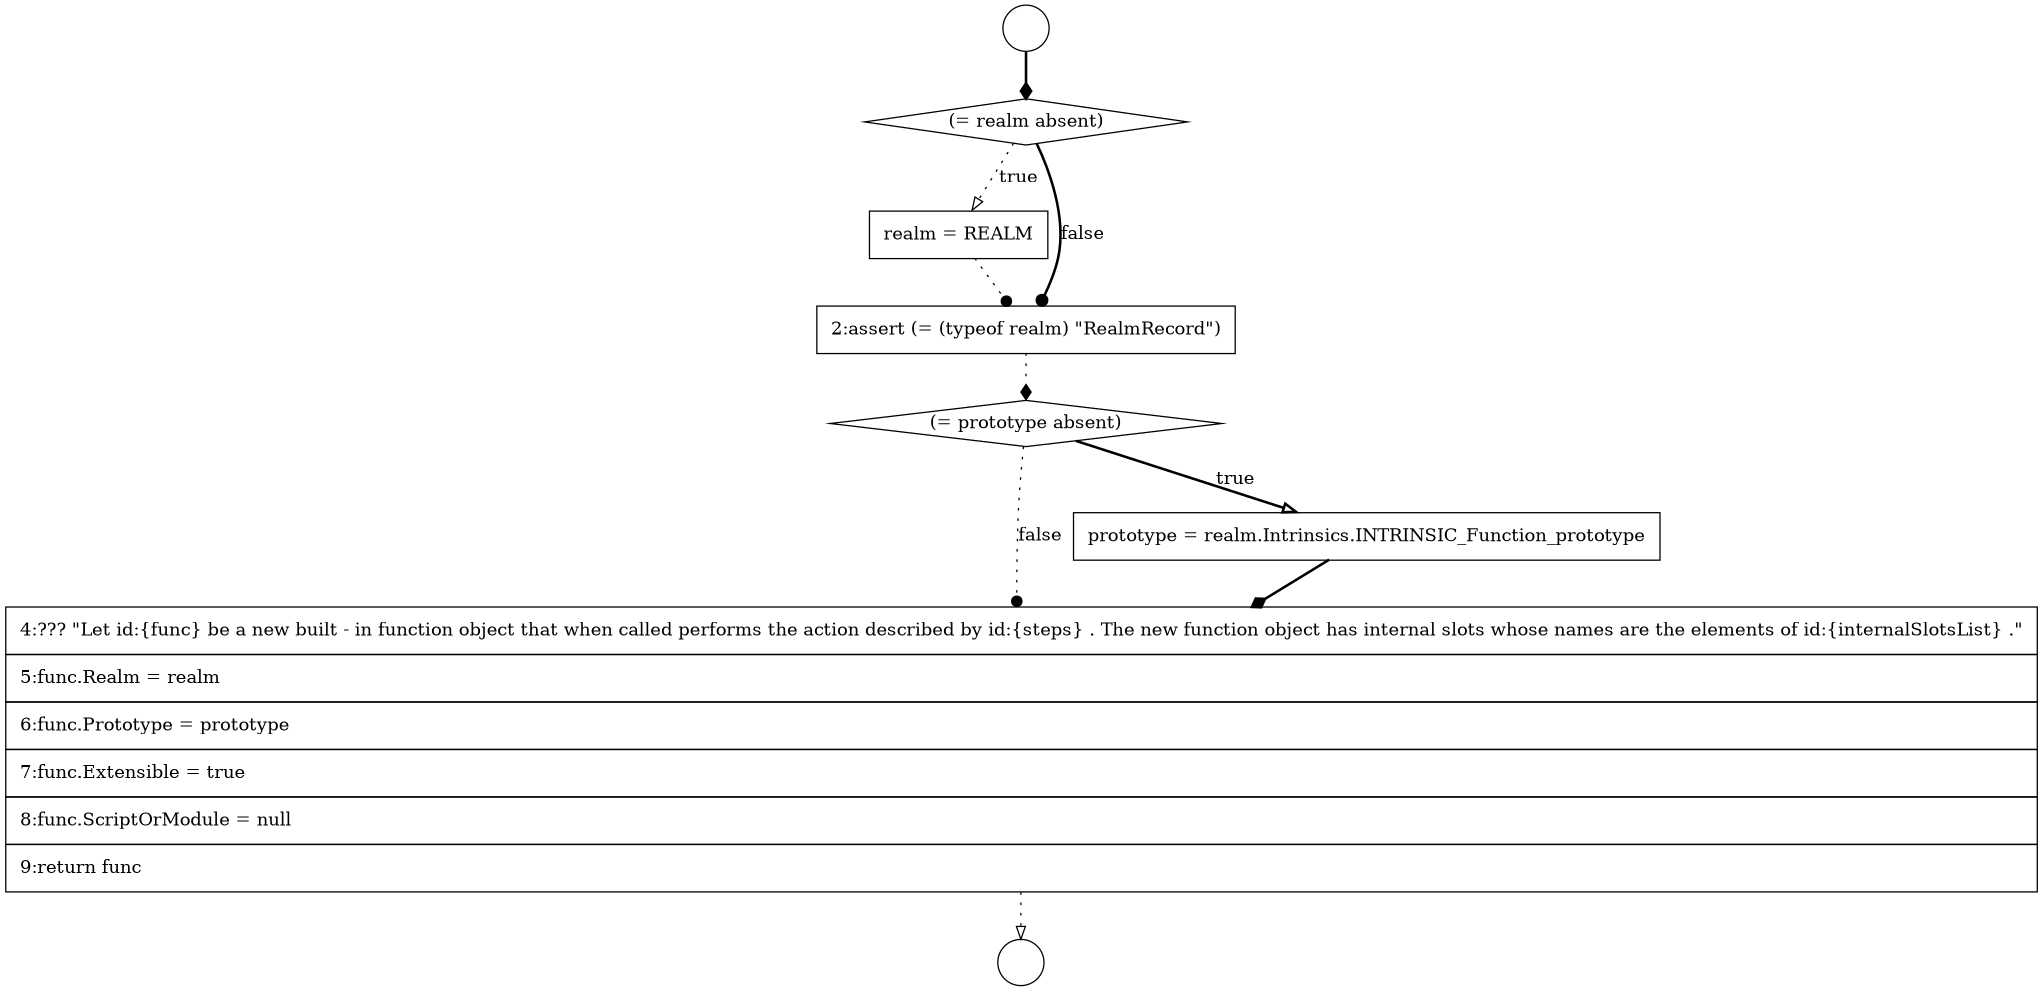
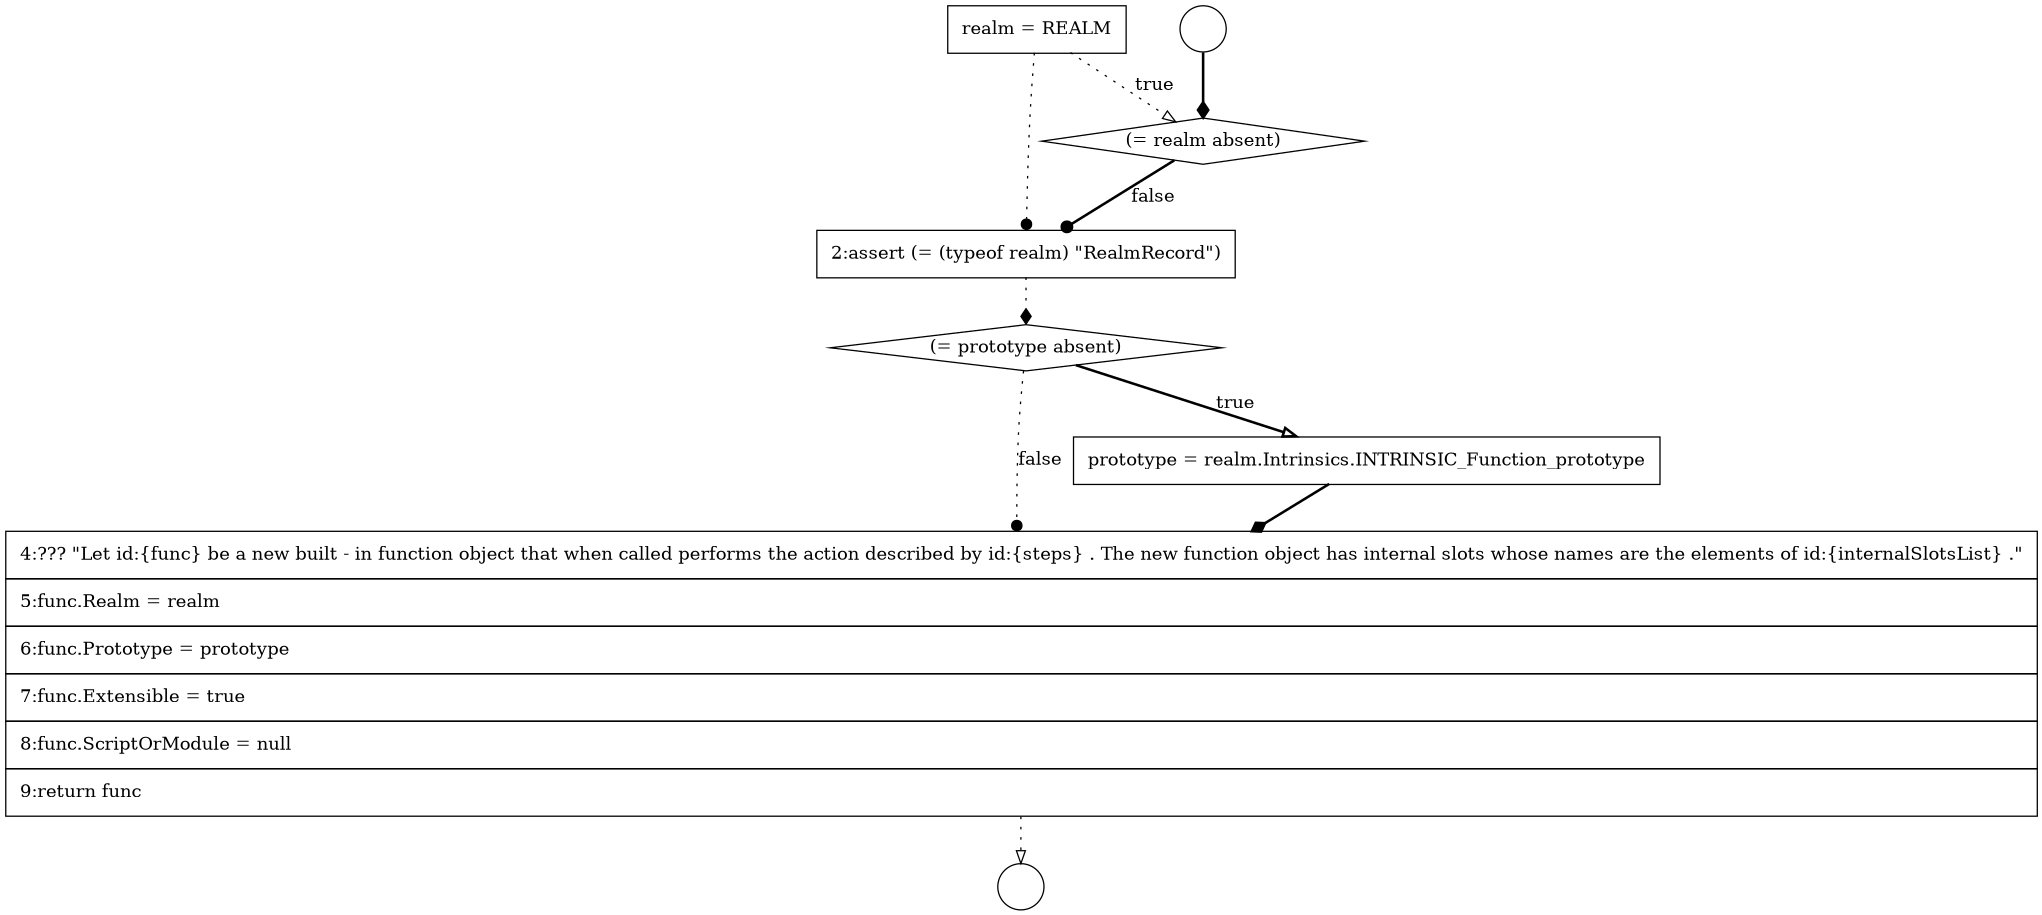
  digraph {
    node [color=black fillcolor=white shape=none style=filled]
    edge [arrowhead=dot color=black style=dotted]
    n1 [label=<<font color="black">     <table border="0" cellborder="1" cellspacing="0" cellpadding="10">       <tr><td align="left">realm = REALM</td></tr>     </table>   </font>> margin=0]
    n2 [label=<<font color="black">     <table border="0" cellborder="1" cellspacing="0" cellpadding="10">       <tr><td align="left">2:assert (= (typeof realm) &quot;RealmRecord&quot;)</td></tr>     </table>   </font>> margin=0]
    n3 [label=<<font color="black">(= prototype absent)</font>> shape=diamond]
    n4 [label=<<font color="black">     <table border="0" cellborder="1" cellspacing="0" cellpadding="10">       <tr><td align="left">4:??? &quot;Let id:{func} be a new built - in function object that when called performs the action described by id:{steps} . The new function object has internal slots whose names are the elements of id:{internalSlotsList} .&quot;</td></tr>       <tr><td align="left">5:func.Realm = realm</td></tr>       <tr><td align="left">6:func.Prototype = prototype</td></tr>       <tr><td align="left">7:func.Extensible = true</td></tr>       <tr><td align="left">8:func.ScriptOrModule = null</td></tr>       <tr><td align="left">9:return func</td></tr>     </table>   </font>> margin=0]
    n5 [label=<<font color="black">     <table border="0" cellborder="1" cellspacing="0" cellpadding="10">       <tr><td align="left">prototype = realm.Intrinsics.INTRINSIC_Function_prototype</td></tr>     </table>   </font>> margin=0]
    n6 [label=" " shape=circle]
    n7 [label=<<font color="black">(= realm absent)</font>> shape=diamond]
    n8 [label=" " shape=circle]
    n1 -> n2
    n2 -> n3 [arrowhead=diamond]
    n3 -> n4 [label=<<font color="black">false</font>>]
    n3 -> n5 [arrowhead=onormal label=<<font color="black">true</font>> style=bold]
    n4 -> n6 [arrowhead=onormal]
    n5 -> n4 [arrowhead=diamond style=bold]
-   n7 -> n1 [arrowhead=onormal label=<<font color="black">true</font>>]
+   n1 -> n7 [arrowhead=onormal label=<<font color="black">true</font>>]
    n7 -> n2 [label=<<font color="black">false</font>> style=bold]
    n8 -> n7 [arrowhead=diamond style=bold]
  }
